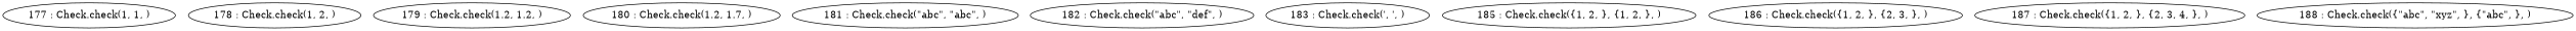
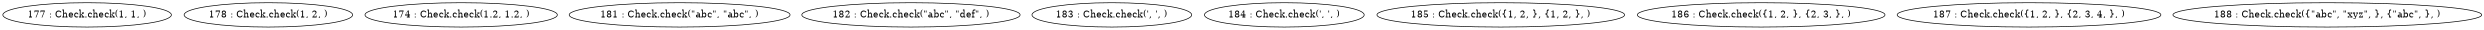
  digraph {
    "177 : Check.check(1, 1, )"
    "178 : Check.check(1, 2, )"
-   "179 : Check.check(1.2, 1.2, )"
-   "180 : Check.check(1.2, 1.7, )"
+   "179 : Check.check(1.2, 1.2, )" [label="174 : Check.check(1.2, 1.2, )"]
    "181 : Check.check(\"abc\", \"abc\", )"
    "182 : Check.check(\"abc\", \"def\", )"
    "183 : Check.check(', ', )"
+   "184 : Check.check(', ', )"
    "185 : Check.check({1, 2, }, {1, 2, }, )"
    "186 : Check.check({1, 2, }, {2, 3, }, )"
    "187 : Check.check({1, 2, }, {2, 3, 4, }, )"
    "188 : Check.check({\"abc\", \"xyz\", }, {\"abc\", }, )"
  }
